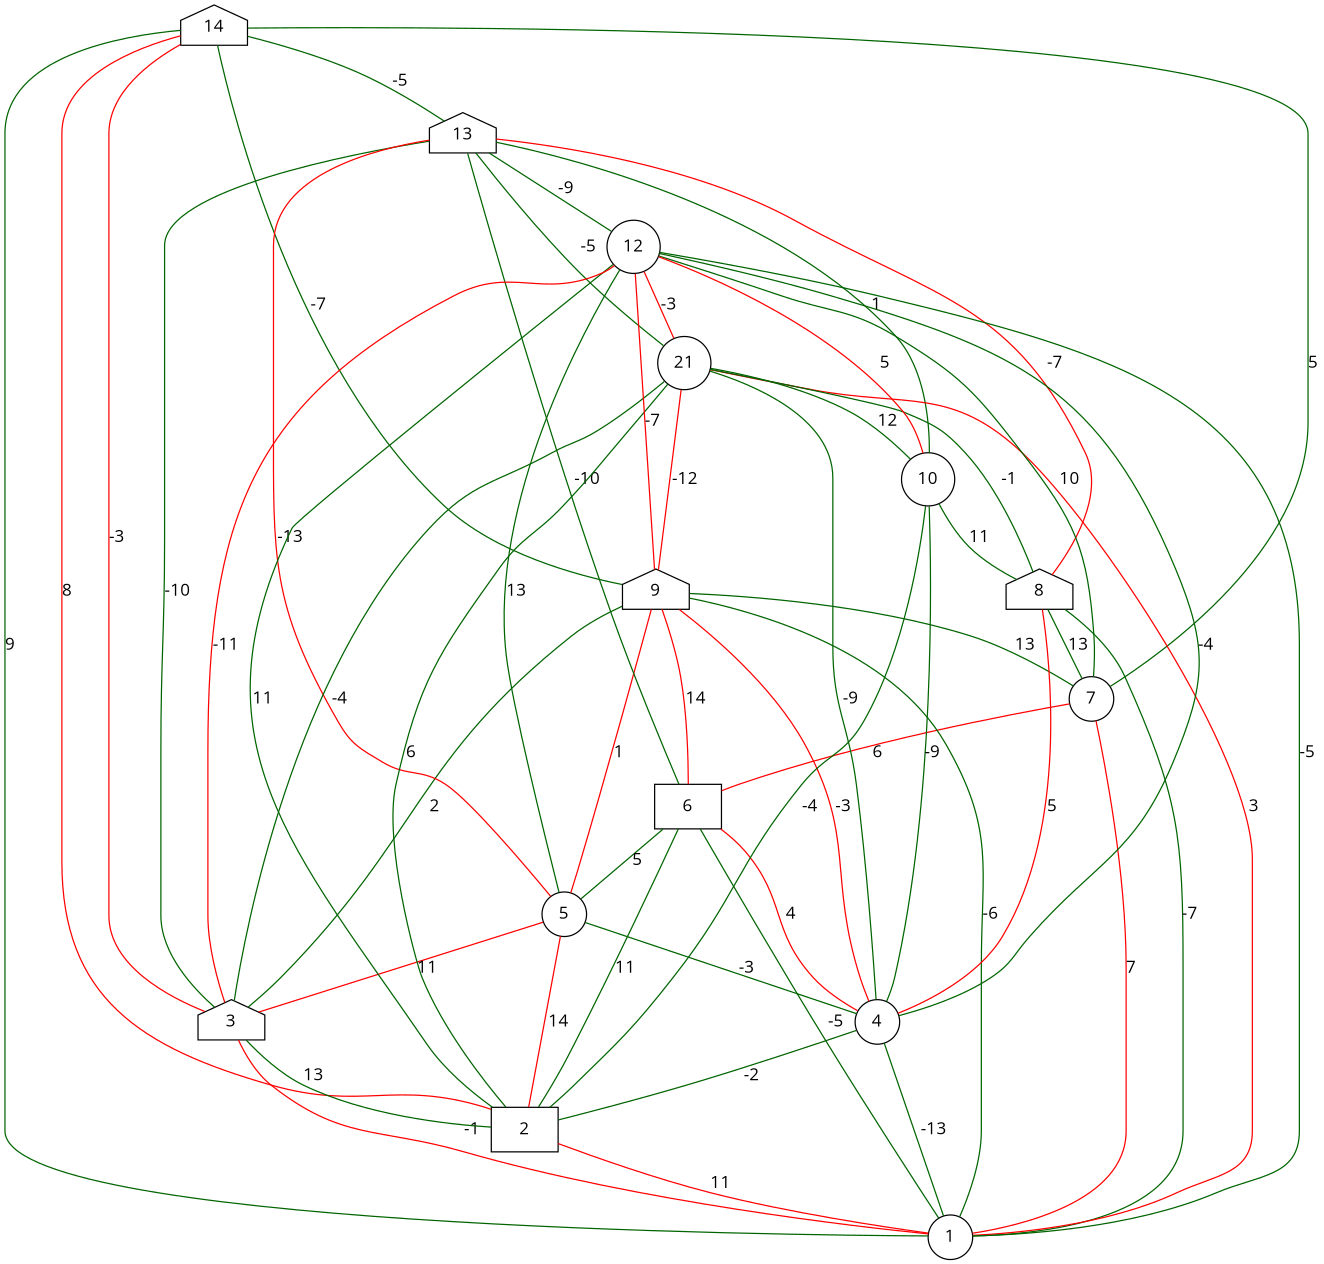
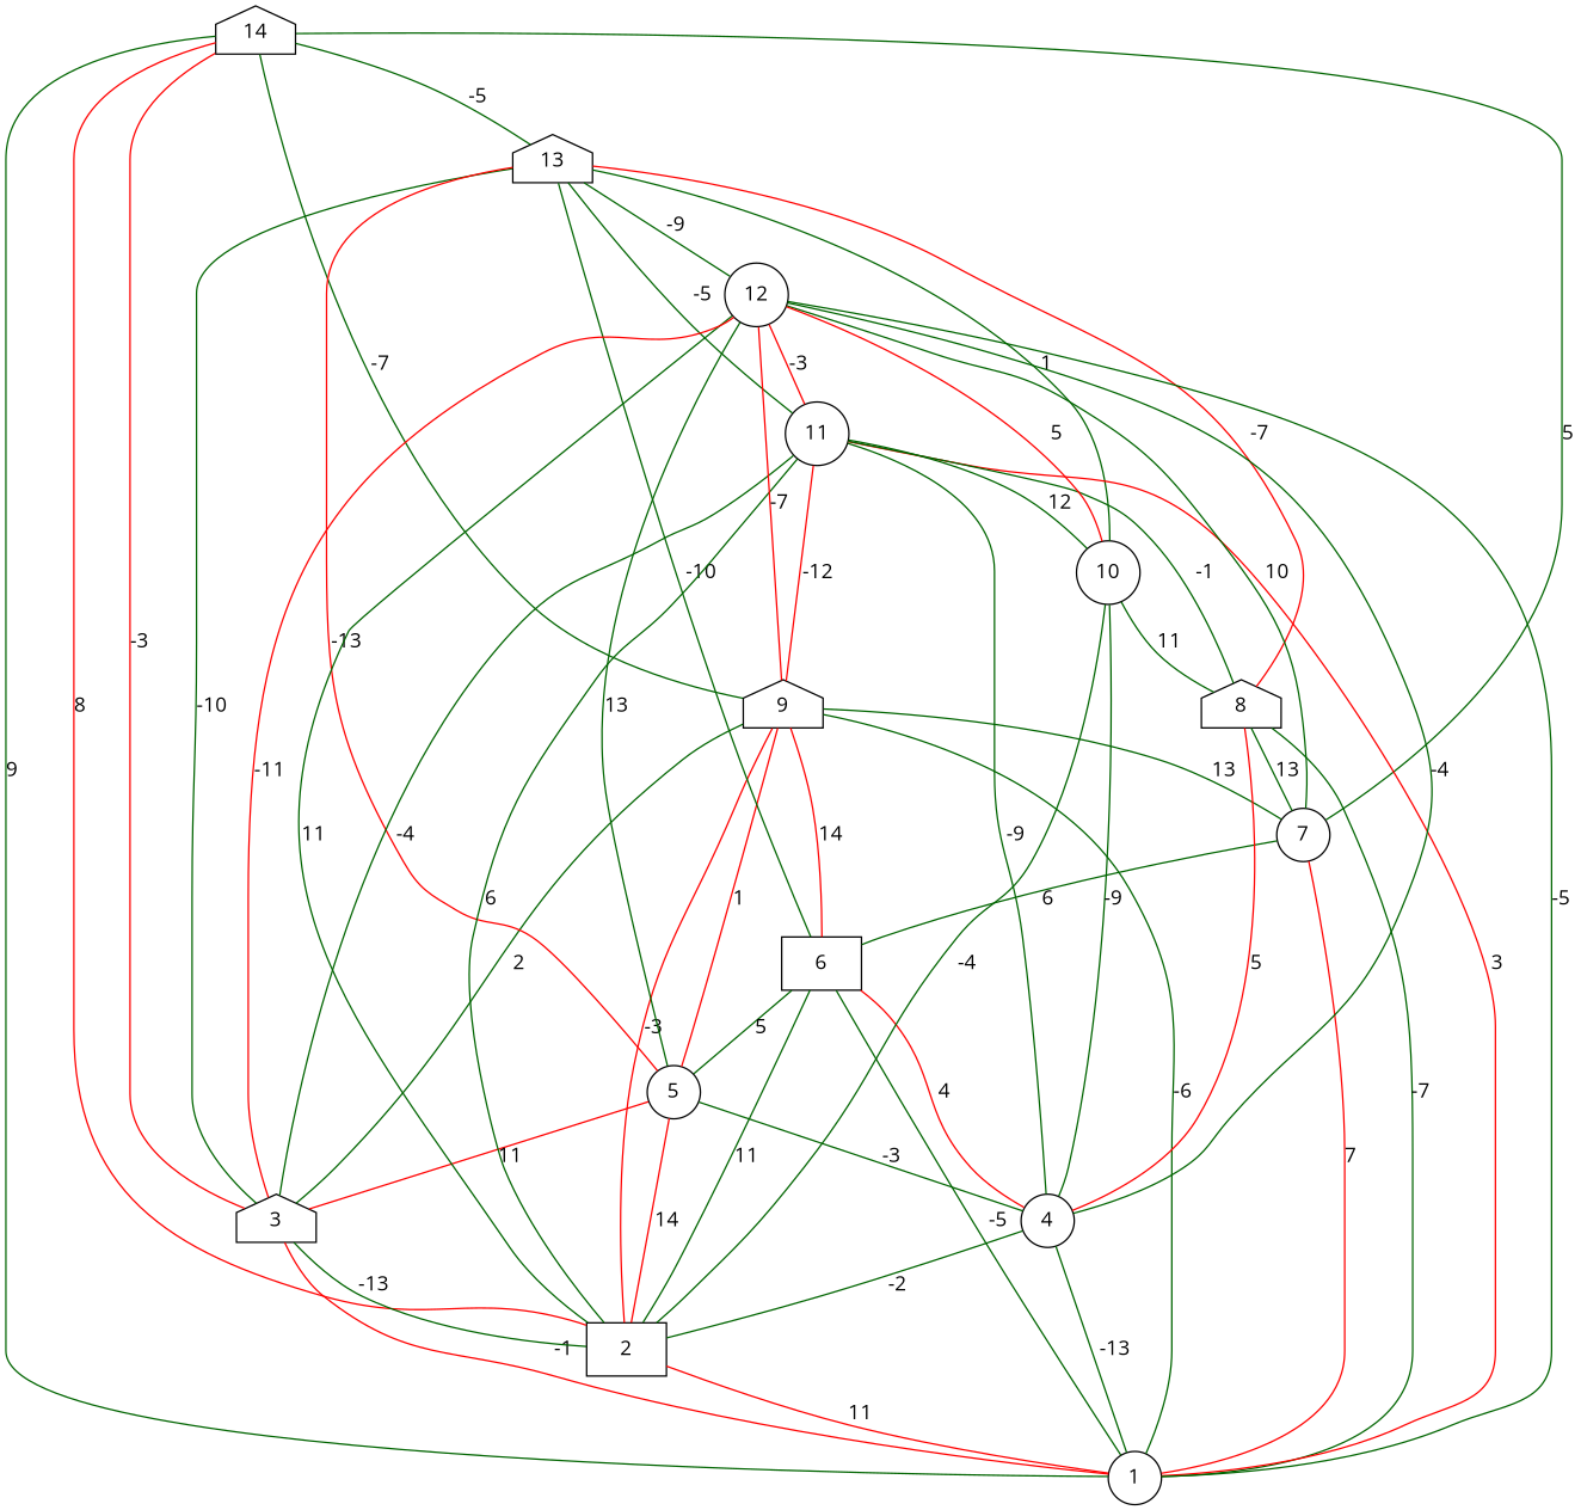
  graph {
    fontname="Open Sans"
    node [fontname="Open Sans" shape=circle]
    edge [color=darkgreen fontname="Open Sans"]
    14 [shape=house]
    1
    2 [shape=box]
    3 [shape=house]
    7
    9 [shape=house]
    13 [shape=house]
    6 [shape=box]
    5
    8 [shape=house]
    10
-   11 [label=21]
+   11
    12
    4
    14 -- 1 [label=9]
    14 -- 2 [color=red label=8]
    14 -- 3 [color=red label=-3]
    14 -- 7 [label=5]
    14 -- 9 [label=-7]
    14 -- 13 [label=-5]
    2 -- 1 [color=red label=11]
    3 -- 1 [color=red label=-1]
-   3 -- 2 [label=13]
+   3 -- 2 [label=-13]
    7 -- 1 [color=red label=7]
-   7 -- 6 [color=red label=6]
+   7 -- 6 [label=6]
    9 -- 1 [label=-6]
-   9 -- 4 [color=red label=-3]
+   9 -- 2 [color=red label=-3]
    9 -- 3 [label=2]
    9 -- 7 [label=13]
    9 -- 6 [color=red label=14]
    9 -- 5 [color=red label=1]
    13 -- 3 [label=-10]
    13 -- 6 [label=-10]
    13 -- 5 [color=red label=-13]
    13 -- 8 [color=red label=-7]
    13 -- 10 [label=1]
    13 -- 11 [label=-5]
    13 -- 12 [label=-9]
    6 -- 1 [label=-5]
    6 -- 2 [label=11]
    6 -- 5 [label=5]
    6 -- 4 [color=red label=4]
    5 -- 2 [color=red label=14]
    5 -- 3 [color=red label=11]
    5 -- 4 [label=-3]
    8 -- 1 [label=-7]
    8 -- 7 [label=13]
    8 -- 4 [color=red label=5]
    10 -- 2 [label=-4]
    10 -- 8 [label=11]
    10 -- 4 [label=-9]
    11 -- 1 [color=red label=3]
    11 -- 2 [label=6]
    11 -- 3 [label=-4]
    11 -- 9 [color=red label=-12]
    11 -- 8 [label=-1]
    11 -- 10 [label=12]
    11 -- 4 [label=-9]
    12 -- 1 [label=-5]
    12 -- 2 [label=11]
    12 -- 3 [color=red label=-11]
    12 -- 7 [label=10]
    12 -- 9 [color=red label=-7]
    12 -- 5 [label=13]
    12 -- 10 [color=red label=5]
    12 -- 11 [color=red label=-3]
    12 -- 4 [label=-4]
    4 -- 1 [label=-13]
    4 -- 2 [label=-2]
  }
